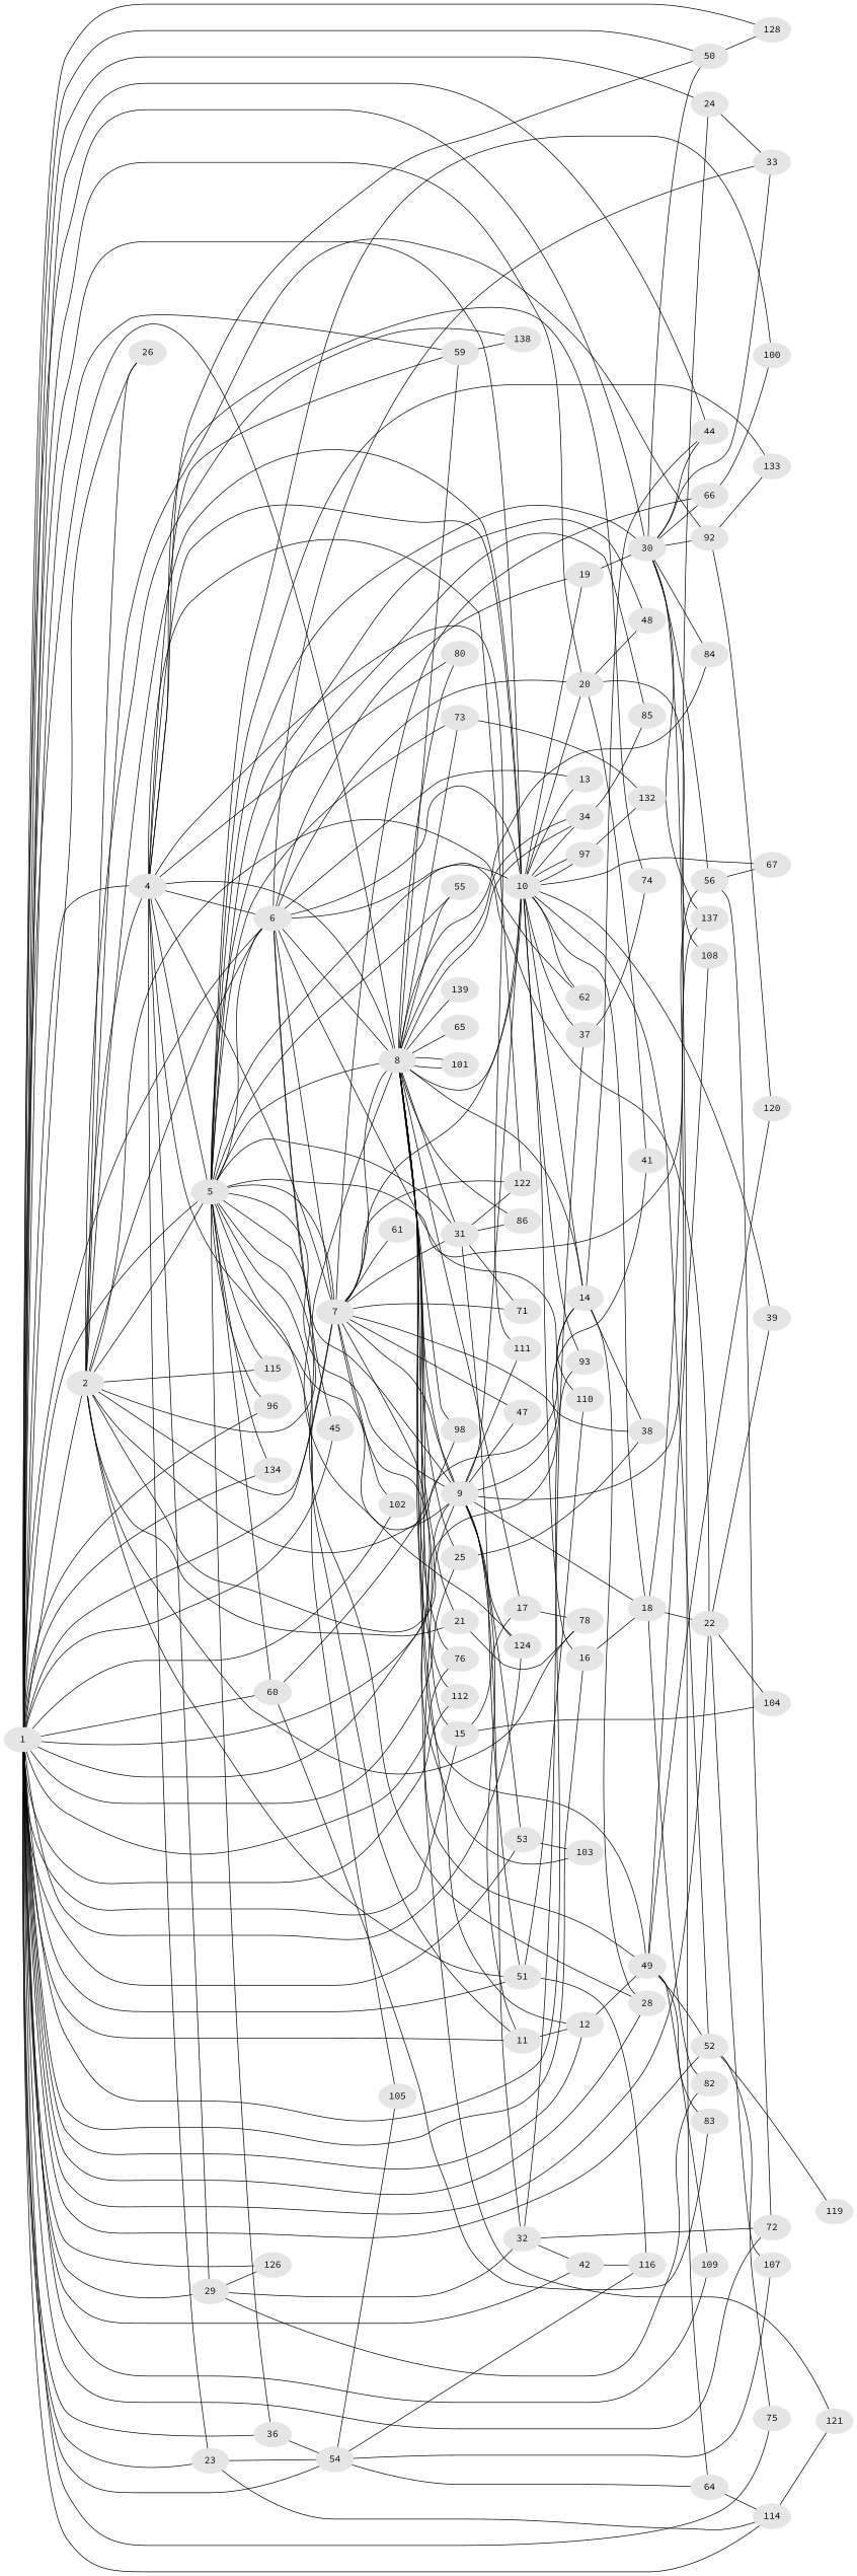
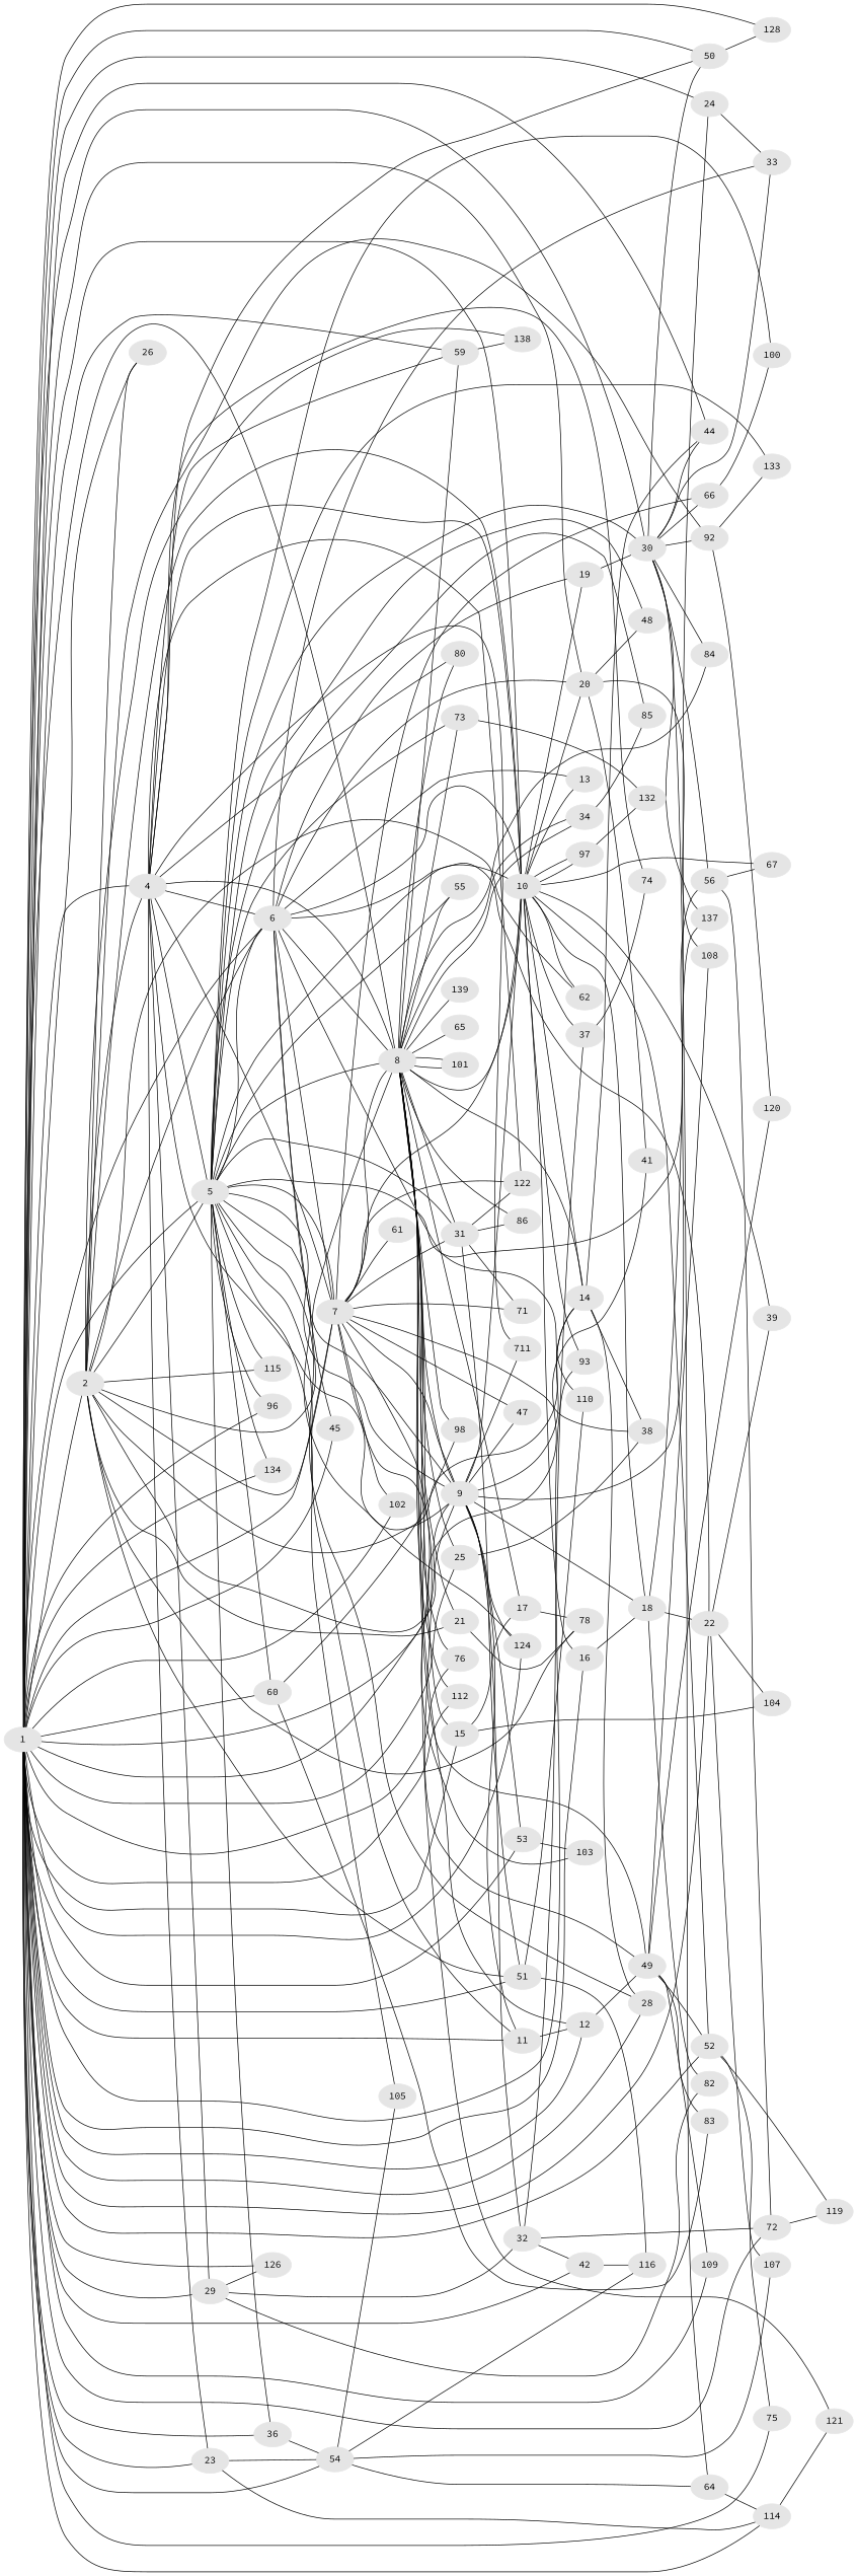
  graph {
    fontname="Source Code Pro"
    rankdir=LR
    node [color=gray90 fontname="Source Code Pro" style=filled]
    edge [fontname="Source Code Pro"]
    1 [super="+3"]
    2 [super="+40"]
    4 [super="+35"]
    5 [super="+69"]
    6
    7 [super="+27"]
    8 [super="+91"]
    9 [super="+79"]
    10 [super="+46"]
    11
    12 [super="+58"]
    15
    16 [super="+81"]
    20 [super="+63"]
    22 [super="+57"]
    23
    24 [super="+130"]
    25
    26
    28 [super="+43"]
    29
    30 [super="+95"]
    36 [super="+70"]
    41
    42
    44 [super="+87"]
    45
    50 [super="+88"]
    51 [super="+89"]
    52 [super="+99"]
    53
    54 [super="+77"]
    59 [super="+94"]
    60 [super="+90"]
    72 [super="+117"]
    75
    76
    93
    96
    102
    109
    112
    114
    124 [super="+129"]
    126
    128
    134
    14 [super="+68"]
    21
    62
    78
    92
    115
    138
    74
    80
-   111
+   111 [label=711]
    122 [super="+123"]
    31 [super="+131"]
    48
    55
    56 [super="+136"]
    73
    85
    100
    105
    133
    13
    19
    33
    110
    38 [super="+127"]
    47
    49 [super="+106"]
    61
    66
    71
    103
    17
    34 [super="+135"]
    65
    84
    86
    98
    101
    121
    139
    18
    32
    137
    37
    39
    67
    97
    104
    108
    107
    82
    64 [super="+125"]
    116 [super="+118"]
    119
    83 [super="+113"]
    120
    132
    1 -- 2 [weight=2]
    1 -- 4 [weight=2]
    1 -- 5 [weight=3]
    1 -- 6 [weight=2]
    1 -- 7 [weight=3]
    1 -- 8 [weight=2]
    1 -- 9 [weight=2]
    1 -- 10 [weight=2]
    1 -- 11
    1 -- 12
    1 -- 15
    1 -- 16
    1 -- 20
    1 -- 22
    1 -- 23
    1 -- 24
    1 -- 25
    1 -- 26
    1 -- 28
    1 -- 29
    1 -- 30
    1 -- 36
    1 -- 41
    1 -- 42
    1 -- 44
    1 -- 45
    1 -- 50
    1 -- 51
    1 -- 52
    1 -- 53
    1 -- 54 [weight=2]
    1 -- 59
    1 -- 60 [weight=2]
    1 -- 72 [weight=2]
    1 -- 75
    1 -- 76
    1 -- 93
    1 -- 96
    1 -- 102
    1 -- 109
    1 -- 112
    1 -- 114
    1 -- 124
    1 -- 126
    1 -- 128
    1 -- 134
    2 -- 4
    2 -- 5
    2 -- 6
    2 -- 7
    2 -- 8
    2 -- 9
    2 -- 10
    2 -- 26
    2 -- 51
    2 -- 14
    2 -- 21
    2 -- 62
    2 -- 78
    2 -- 92
    2 -- 115
    2 -- 138
    4 -- 5
    4 -- 6
    4 -- 7
    4 -- 8
    4 -- 9
    4 -- 10
    4 -- 23
    4 -- 29 [weight=2]
    4 -- 50
    4 -- 59
    4 -- 74
    4 -- 80
    4 -- 111
    4 -- 122
    5 -- 6
    5 -- 7
    5 -- 8
    5 -- 9
    5 -- 10
    5 -- 11
    5 -- 28
    5 -- 30
    5 -- 36
    5 -- 60
    5 -- 96
    5 -- 124
    5 -- 134
    5 -- 115
    5 -- 31
    5 -- 48
    5 -- 55
    5 -- 56
    5 -- 73
    5 -- 85
    5 -- 100
    5 -- 105
    5 -- 133
    6 -- 7
    6 -- 8
    6 -- 9
    6 -- 10
    6 -- 20
    6 -- 22
    6 -- 45
    6 -- 13
    6 -- 19
    6 -- 33
    6 -- 110
    7 -- 8
    7 -- 9
    7 -- 10 [weight=2]
    7 -- 102
    7 -- 122
    7 -- 31
    7 -- 38
    7 -- 47
    7 -- 49
    7 -- 61
    7 -- 66
    7 -- 71
    7 -- 103
    8 -- 9
    8 -- 10
    8 -- 12
    8 -- 15
    8 -- 25
    8 -- 59
    8 -- 76
    8 -- 112
    8 -- 14
    8 -- 21
    8 -- 80
    8 -- 31 [weight=2]
    8 -- 55
    8 -- 73
    8 -- 49
    8 -- 17
    8 -- 34
    8 -- 34
    8 -- 65
    8 -- 84
    8 -- 86
    8 -- 98
    8 -- 101
    8 -- 101
    8 -- 121
    8 -- 139
    9 -- 10
    9 -- 11
    9 -- 53
    9 -- 124
    9 -- 14
    9 -- 111
    9 -- 47
    9 -- 18
    9 -- 32
    9 -- 137
    10 -- 16
    10 -- 20
    10 -- 52
    10 -- 93
    10 -- 14
    10 -- 62
    10 -- 13
    10 -- 19
-   10 -- 34
    10 -- 18
    10 -- 37
    10 -- 39
    10 -- 67
    10 -- 97
    10 -- 97
    11 -- 12
    12 -- 49
    15 -- 17
    15 -- 104
    16 -- 18
    20 -- 41
    20 -- 48
    20 -- 108
    22 -- 39
    22 -- 104
    22 -- 107
    23 -- 54
    23 -- 114
    24 -- 33
    25 -- 38
    29 -- 126
    29 -- 32
    29 -- 82
    30 -- 44
    30 -- 50
    30 -- 92
    30 -- 56
    30 -- 33
    30 -- 66
    30 -- 84
    30 -- 137
    30 -- 64
    36 -- 54
    42 -- 116
    50 -- 128
    51 -- 110
    51 -- 116
    52 -- 75
    52 -- 119
    53 -- 103
    54 -- 105
    54 -- 107
    54 -- 64
    54 -- 116
    59 -- 138
    60 -- 98
    60 -- 83
+   72 -- 119
    114 -- 121
    14 -- 28
    14 -- 44
    14 -- 38
    21 -- 78
    92 -- 133
    92 -- 120
    31 -- 51
    31 -- 122
    31 -- 71
    31 -- 86
    56 -- 72
    56 -- 67
    73 -- 132
    19 -- 30
    49 -- 52
    49 -- 109
    49 -- 108
    49 -- 83 [weight=2]
    49 -- 120
    66 -- 100
    17 -- 78
    34 -- 85
    18 -- 22
    18 -- 24
    18 -- 82
    32 -- 42
    32 -- 72
    32 -- 37
    37 -- 74
    97 -- 132
    64 -- 114
  }
